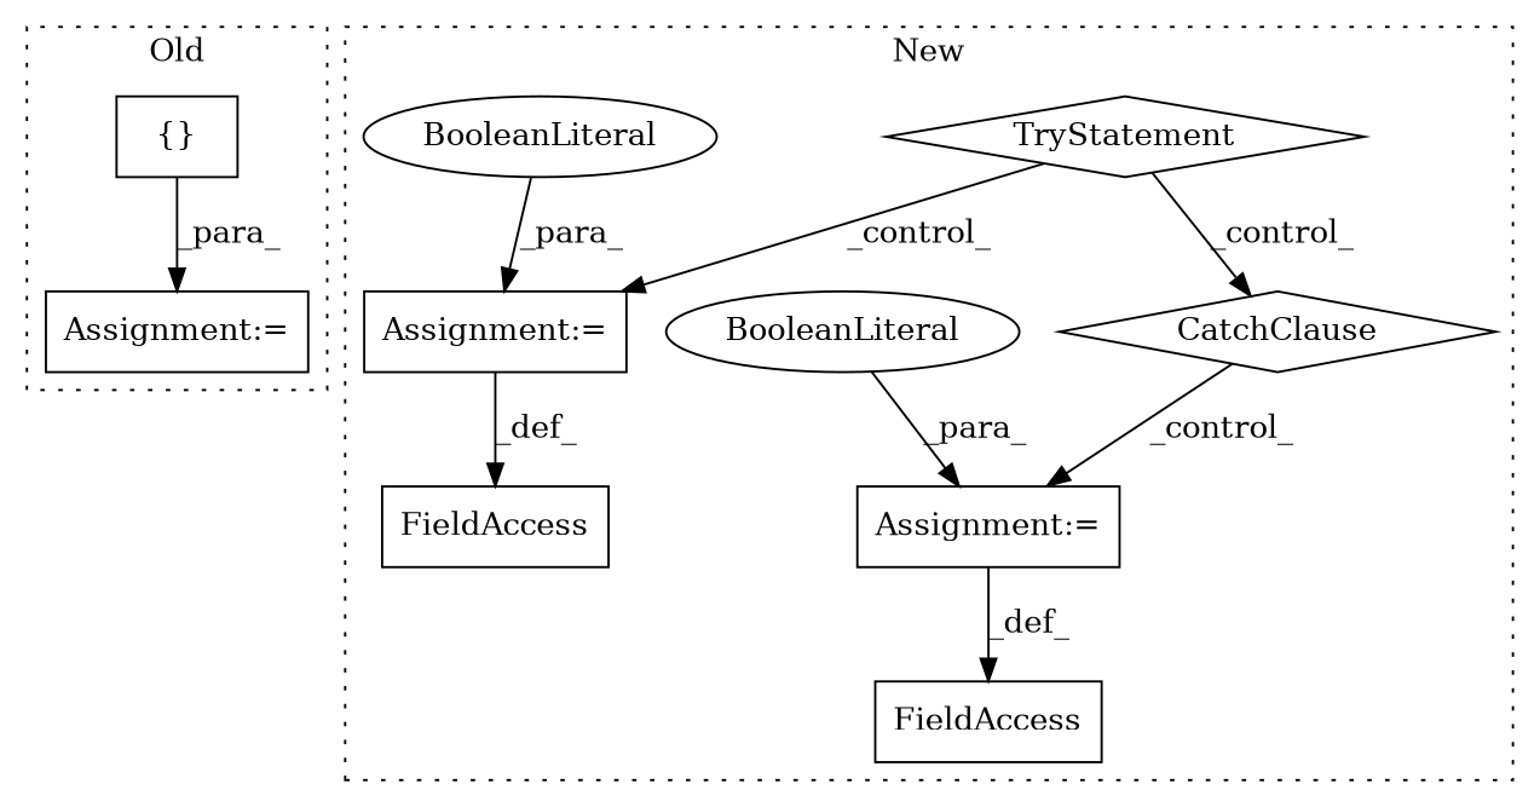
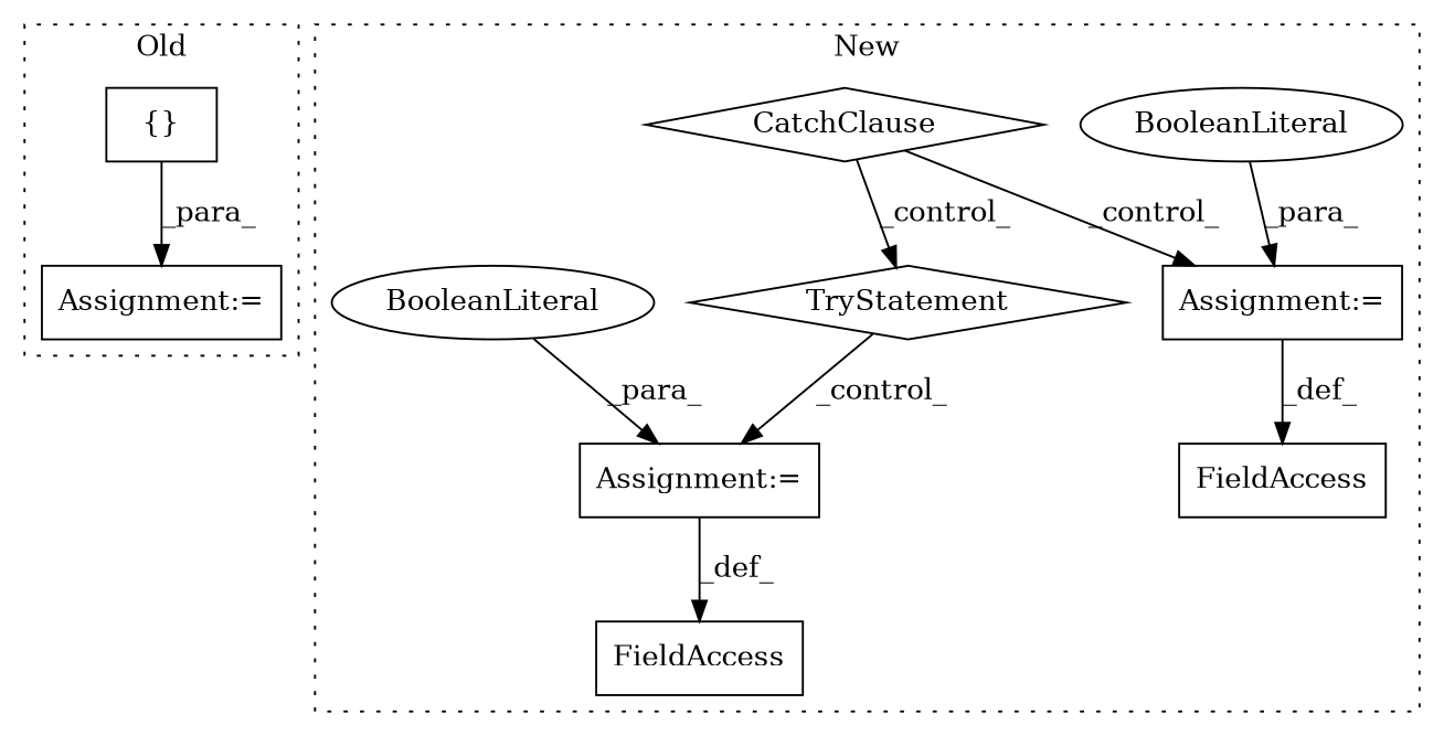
  digraph {
    node [a=7 l=1 shape=box]
    n1 [a=4 l=2 label="{}" s=3832]
    n2 [label="Assignment:=" s=3820]
    n3 [a=12 l="11,2" label=CatchClause s="4715,4749" shape=diamond]
    n4 [a=54 l=4 label=TryStatement s=4670 shape=diamond]
    n5 [label="Assignment:=" s=4701]
    n6 [label="Assignment:=" s=4778]
    n7 [a=9 l=5 label=BooleanLiteral s=4779 shape=ellipse]
    n8 [a=9 l=4 label=BooleanLiteral s=4702 shape=ellipse]
    n9 [a=22 l=19 label=FieldAccess s=4759]
    n10 [a=22 l=19 label=FieldAccess s=4682]
    subgraph cluster_1 {
      label=Old
      style=dotted
      n1
      n2
    }
    subgraph cluster_2 {
      label=New
      style=dotted
      n3
      n4
      n5
      n6
      n7
      n8
      n9
      n10
    }
    n1 -> n2 [label=_para_]
    n3 -> n6 [label=_control_]
-   n4 -> n3 [label=_control_]
+   n3 -> n4 [label=_control_]
    n4 -> n5 [label=_control_]
    n5 -> n10 [label=_def_]
    n6 -> n9 [label=_def_]
    n7 -> n6 [label=_para_]
    n8 -> n5 [label=_para_]
  }
